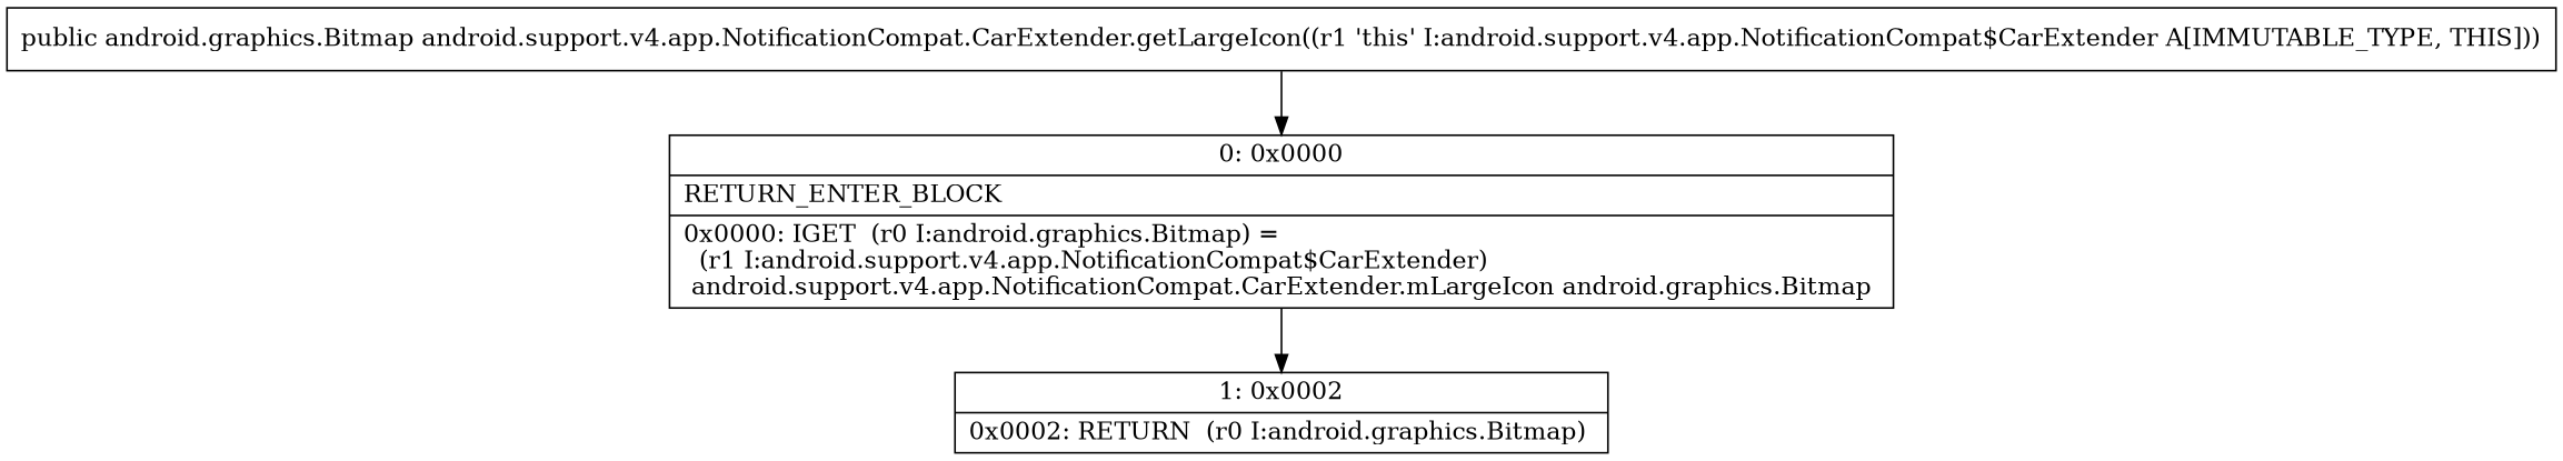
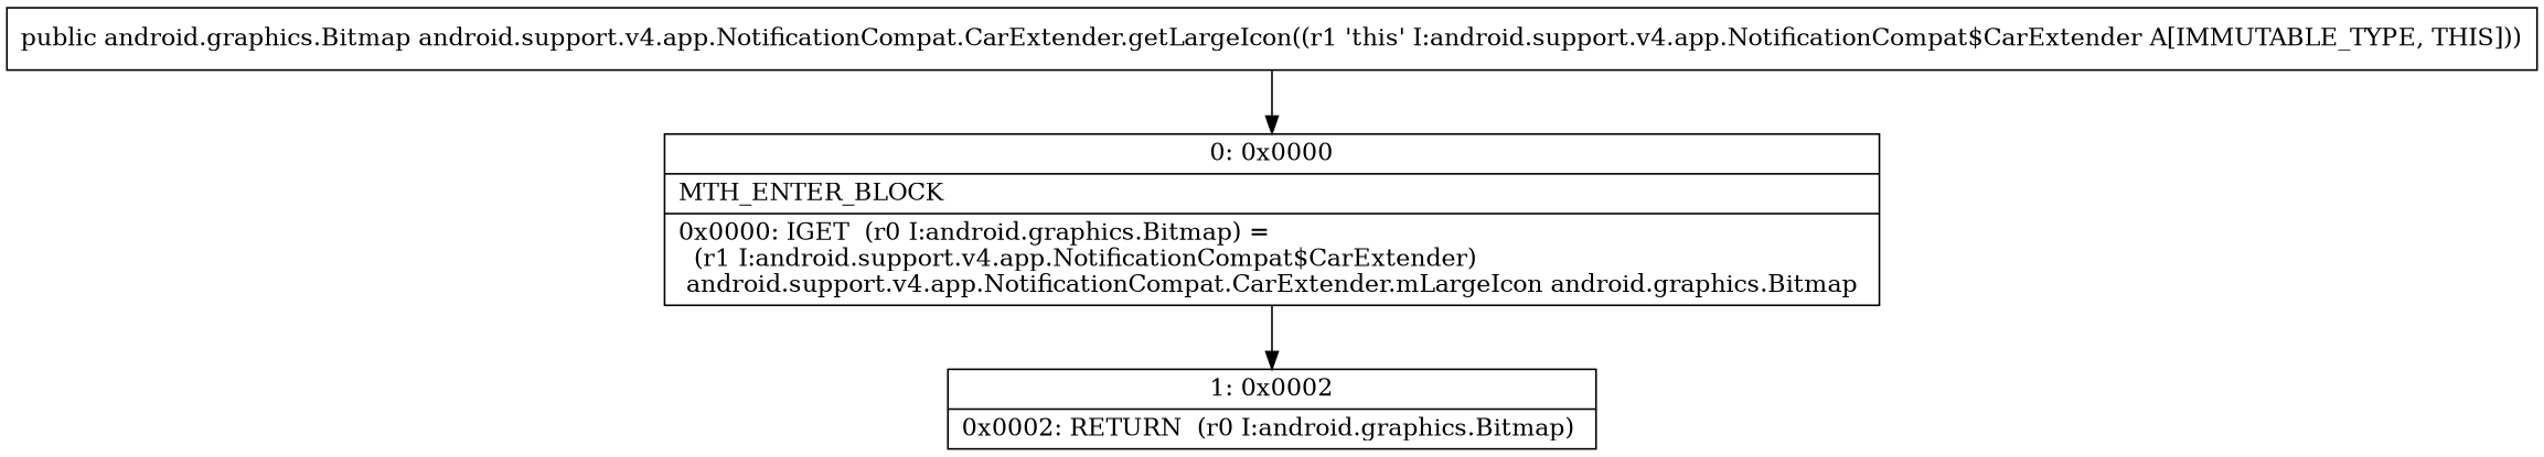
  digraph {
    fontname="DejaVu Serif"
    node [shape=record fontname="DejaVu Serif"]
    edge [fontname="DejaVu Serif"]
-   n1 [label="{0\:\ 0x0000|RETURN_ENTER_BLOCK\l|0x0000: IGET  (r0 I:android.graphics.Bitmap) = \l  (r1 I:android.support.v4.app.NotificationCompat$CarExtender)\l android.support.v4.app.NotificationCompat.CarExtender.mLargeIcon android.graphics.Bitmap \l}"]
+   n1 [label="{0\:\ 0x0000|MTH_ENTER_BLOCK\l|0x0000: IGET  (r0 I:android.graphics.Bitmap) = \l  (r1 I:android.support.v4.app.NotificationCompat$CarExtender)\l android.support.v4.app.NotificationCompat.CarExtender.mLargeIcon android.graphics.Bitmap \l}"]
    n2 [label="{1\:\ 0x0002|0x0002: RETURN  (r0 I:android.graphics.Bitmap) \l}"]
    n3 [label="{public android.graphics.Bitmap android.support.v4.app.NotificationCompat.CarExtender.getLargeIcon((r1 'this' I:android.support.v4.app.NotificationCompat$CarExtender A[IMMUTABLE_TYPE, THIS])) }"]
    n1 -> n2
    n3 -> n1
  }
